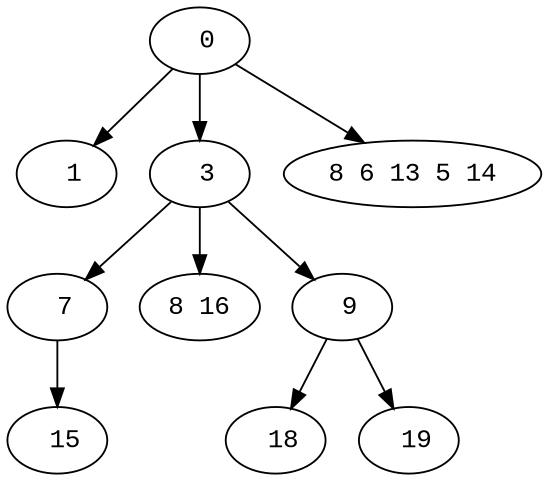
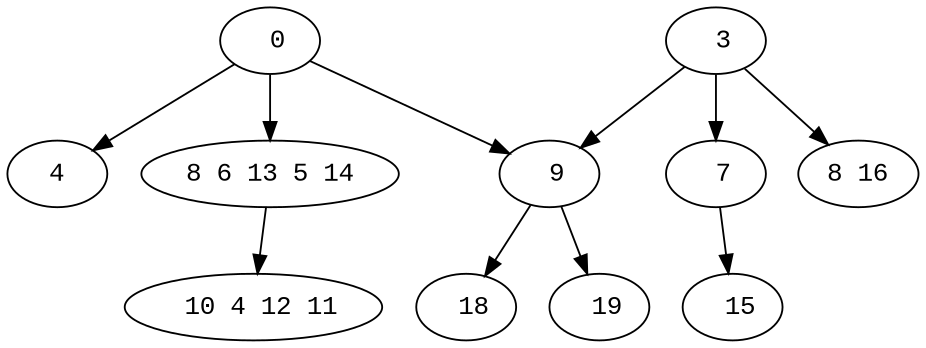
  digraph {
    fontname="Liberation Mono"
    node [fontname="Liberation Mono"]
    edge [fontname="Liberation Mono"]
    " 0"
-   " 1"
+   " 1" [label=4]
    " 3"
    n4 [label="8 6 13 5 14"]
    " 7"
    n6 [label="8 16"]
    " 9"
+   " 10 4 12 11"
    " 15"
    " 18"
    " 19"
    " 0" -> " 1"
-   " 0" -> " 3"
+   " 0" -> " 9"
    " 0" -> n4
    " 3" -> " 7"
    " 3" -> n6
    " 3" -> " 9"
+   n4 -> " 10 4 12 11"
    " 7" -> " 15"
    " 9" -> " 18"
    " 9" -> " 19"
  }
